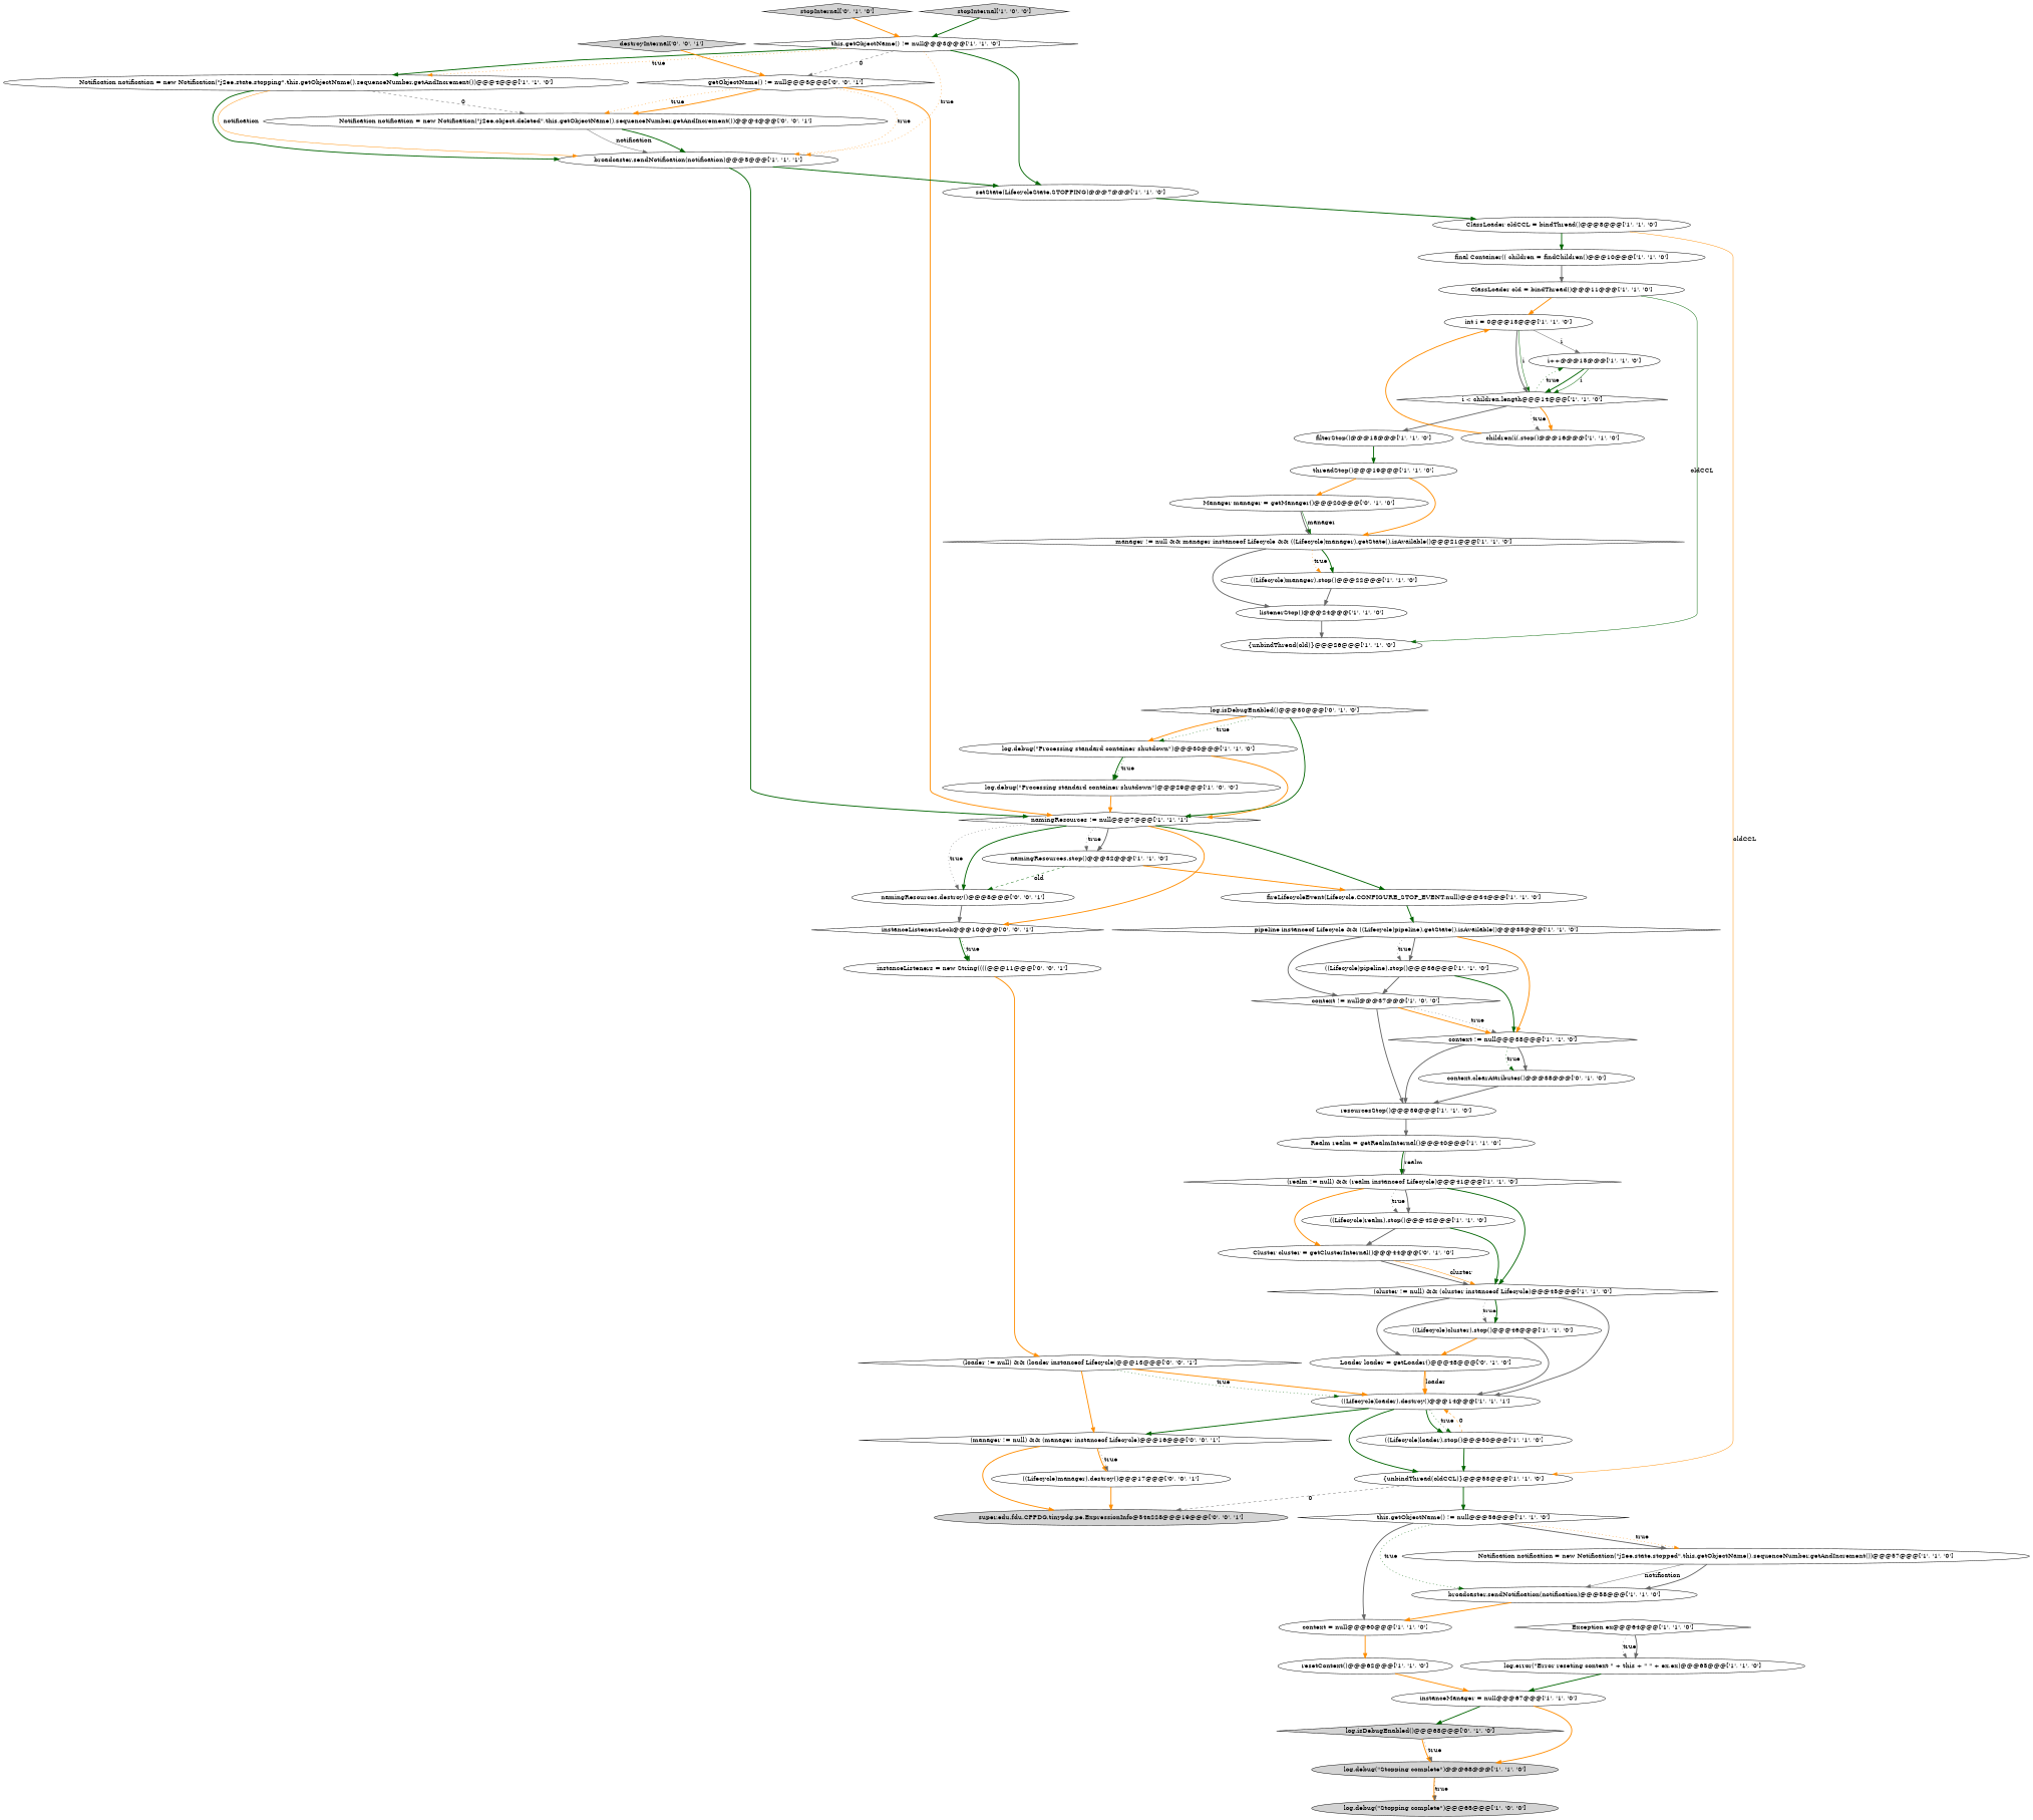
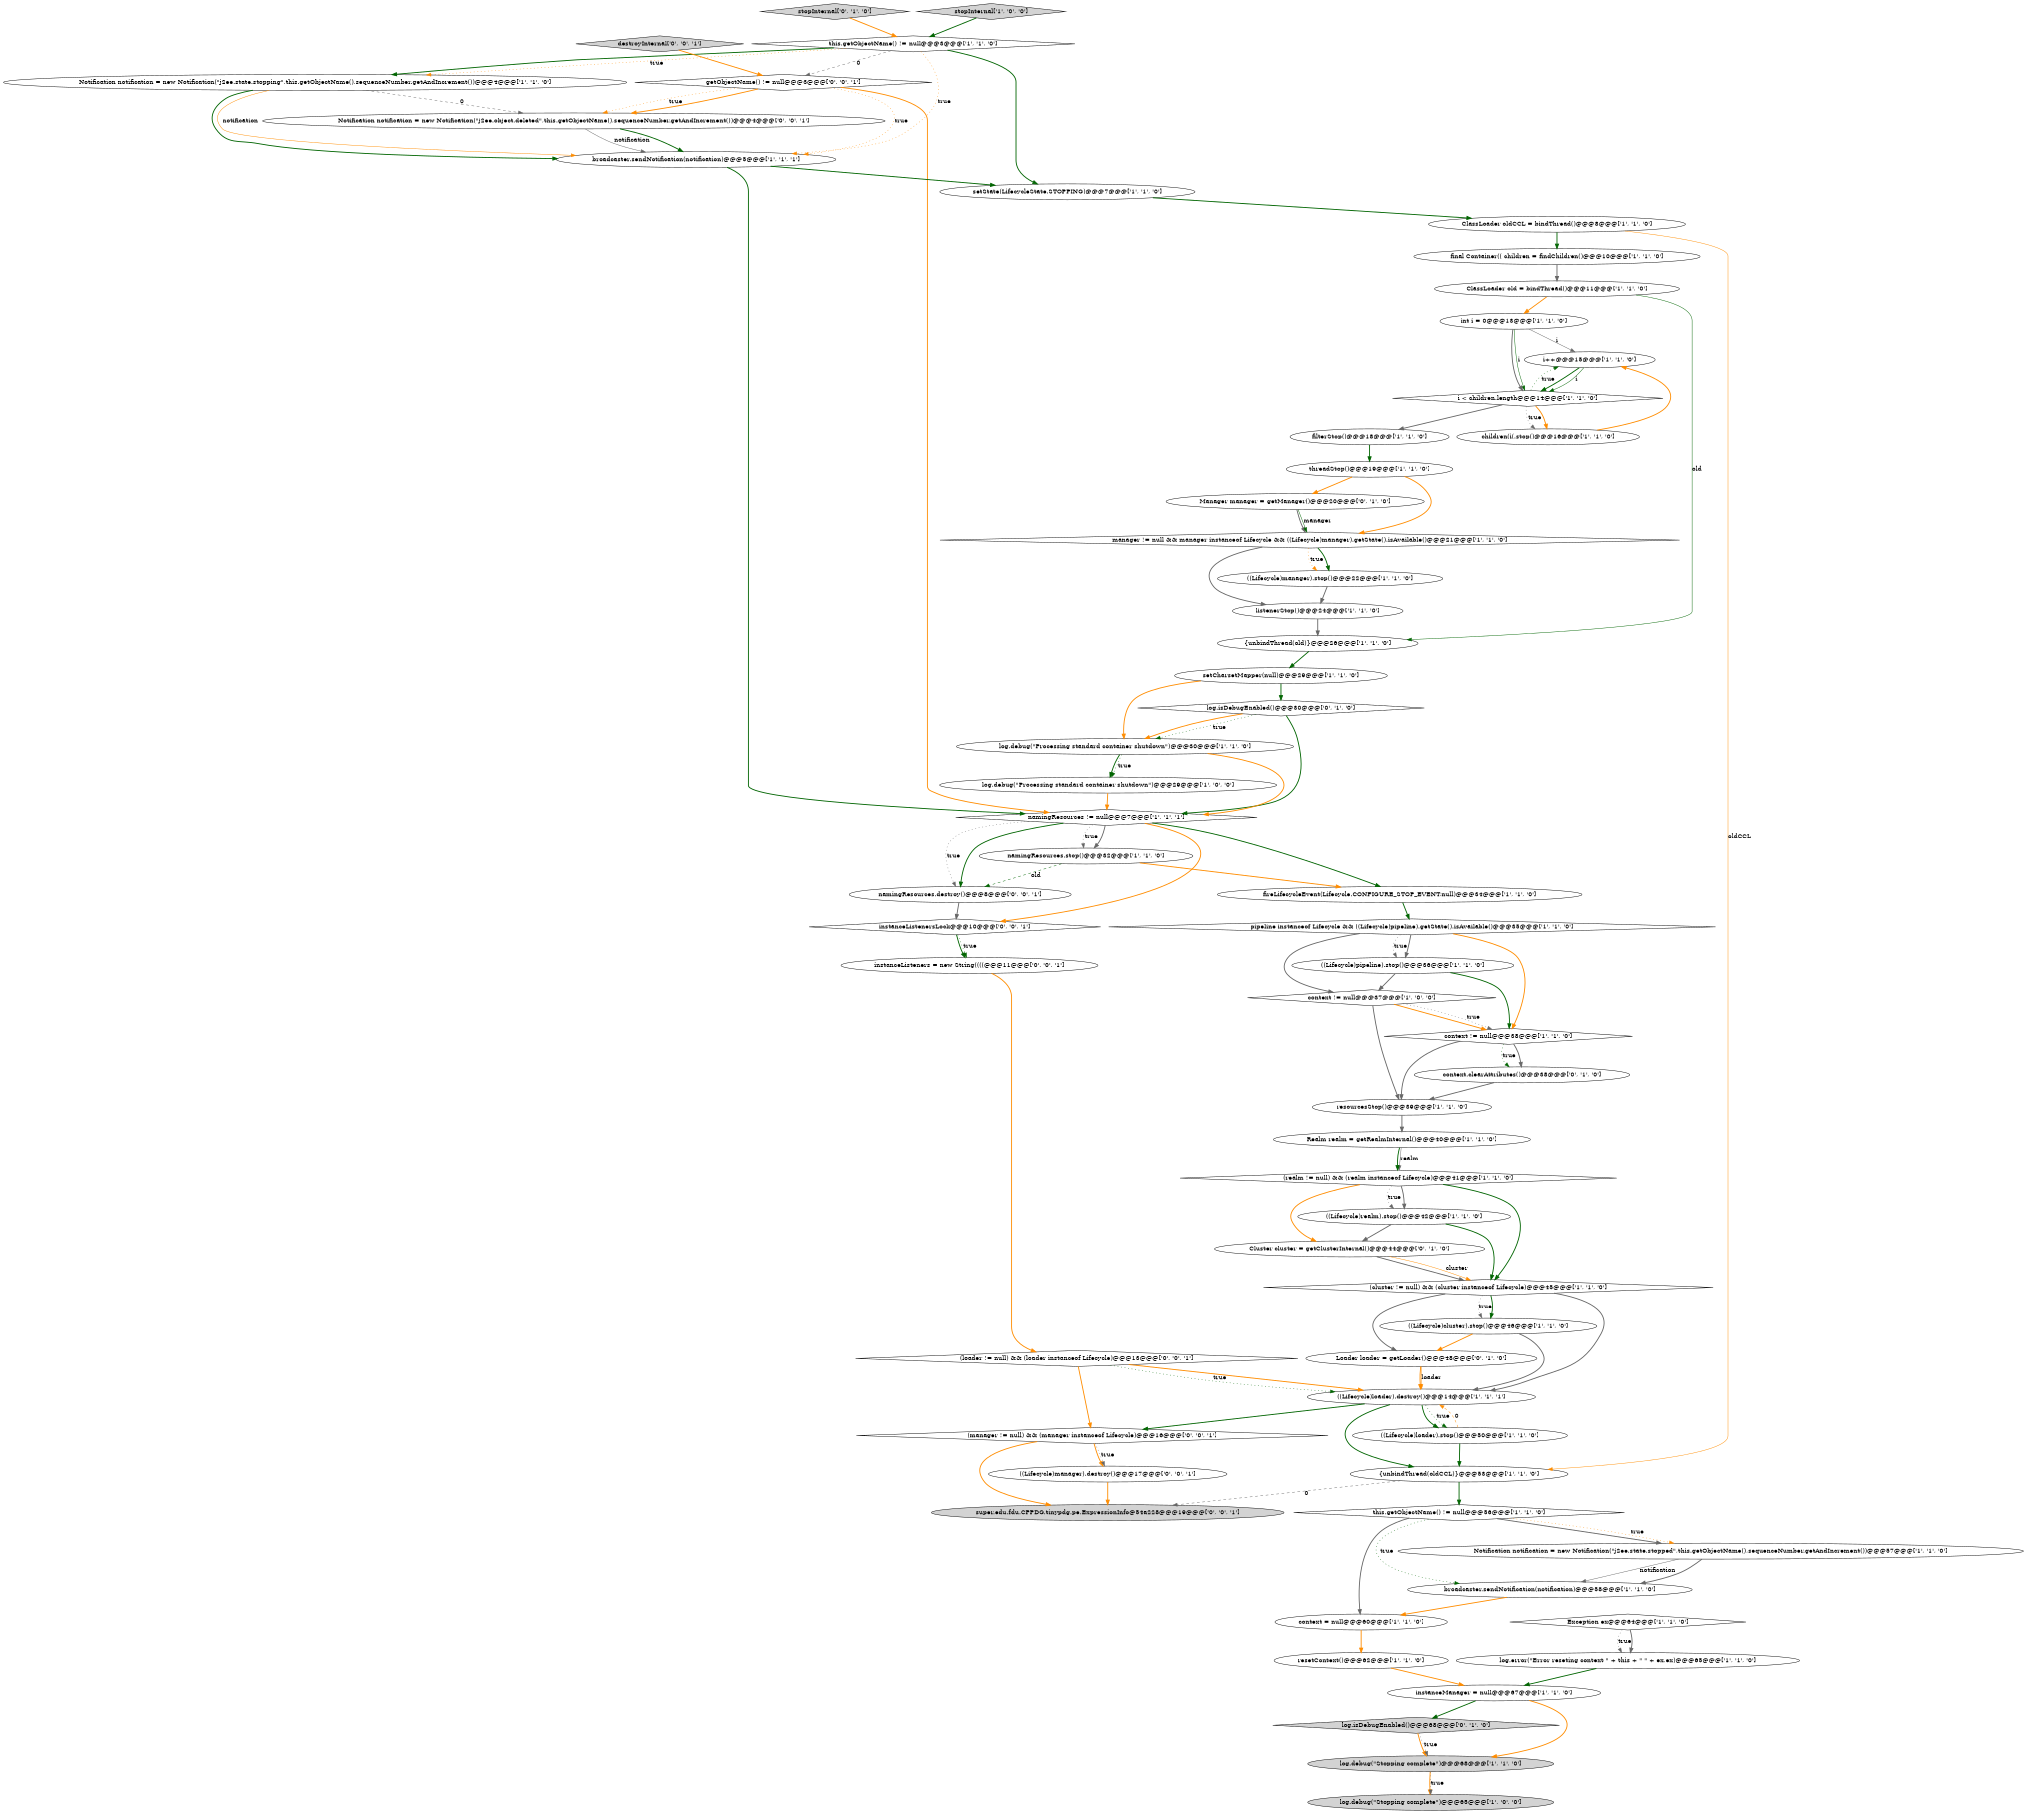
  digraph {
    node [fillcolor=white shape=ellipse style=filled]
    edge [color=darkgreen style=bold]
    n1 [label="log.error(\"Error reseting context \" + this + \" \" + ex,ex)@@@65@@@['1', '1', '0']"]
    n2 [label="instanceManager = null@@@67@@@['1', '1', '0']"]
    n3 [fillcolor=lightgray label="log.isDebugEnabled()@@@68@@@['0', '1', '0']" shape=diamond]
    n4 [fillcolor=lightgray label="log.debug(\"Stopping complete\")@@@68@@@['1', '1', '0']"]
    n5 [label="pipeline instanceof Lifecycle && ((Lifecycle)pipeline).getState().isAvailable()@@@35@@@['1', '1', '0']" shape=diamond]
    n6 [label="context != null@@@37@@@['1', '0', '0']" shape=diamond]
    n7 [label="context != null@@@38@@@['1', '1', '0']" shape=diamond]
    n8 [label="((Lifecycle)pipeline).stop()@@@36@@@['1', '1', '0']"]
    n9 [label="resourcesStop()@@@39@@@['1', '1', '0']"]
    n10 [label="context.clearAttributes()@@@38@@@['0', '1', '0']"]
    n11 [label="manager != null && manager instanceof Lifecycle && ((Lifecycle)manager).getState().isAvailable()@@@21@@@['1', '1', '0']" shape=diamond]
    n12 [label="listenerStop()@@@24@@@['1', '1', '0']"]
    n13 [label="((Lifecycle)manager).stop()@@@22@@@['1', '1', '0']"]
    n14 [label="{unbindThread(old)}@@@26@@@['1', '1', '0']"]
    n15 [label="((Lifecycle)cluster).stop()@@@46@@@['1', '1', '0']"]
    n16 [label="Loader loader = getLoader()@@@48@@@['0', '1', '0']"]
    n17 [label="((Lifecycle)loader).destroy()@@@14@@@['1', '1', '1']"]
    n18 [label="{unbindThread(oldCCL)}@@@53@@@['1', '1', '0']"]
    n19 [label="(manager != null) && (manager instanceof Lifecycle)@@@16@@@['0', '0', '1']" shape=diamond]
    n20 [label="((Lifecycle)loader).stop()@@@50@@@['1', '1', '0']"]
    n21 [label="ClassLoader old = bindThread()@@@11@@@['1', '1', '0']"]
    n22 [label="int i = 0@@@13@@@['1', '1', '0']"]
+   n23 [label="setCharsetMapper(null)@@@29@@@['1', '1', '0']"]
    n24 [label="i++@@@15@@@['1', '1', '0']"]
    n25 [label="i < children.length@@@14@@@['1', '1', '0']" shape=diamond]
    n26 [label="this.getObjectName() != null@@@56@@@['1', '1', '0']" shape=diamond]
    n27 [fillcolor=lightgray label="super.edu.fdu.CPPDG.tinypdg.pe.ExpressionInfo@54a228@@@19@@@['0', '0', '1']"]
    n28 [label="broadcaster.sendNotification(notification)@@@58@@@['1', '1', '0']"]
    n29 [label="context = null@@@60@@@['1', '1', '0']"]
    n30 [label="Notification notification = new Notification(\"j2ee.state.stopped\",this.getObjectName(),sequenceNumber.getAndIncrement())@@@57@@@['1', '1', '0']"]
    n31 [label="(realm != null) && (realm instanceof Lifecycle)@@@41@@@['1', '1', '0']" shape=diamond]
    n32 [label="Cluster cluster = getClusterInternal()@@@44@@@['0', '1', '0']"]
    n33 [label="(cluster != null) && (cluster instanceof Lifecycle)@@@45@@@['1', '1', '0']" shape=diamond]
    n34 [label="((Lifecycle)realm).stop()@@@42@@@['1', '1', '0']"]
    n35 [label="(loader != null) && (loader instanceof Lifecycle)@@@13@@@['0', '0', '1']" shape=diamond]
    n36 [label="((Lifecycle)manager).destroy()@@@17@@@['0', '0', '1']"]
    n37 [label="namingResources.stop()@@@32@@@['1', '1', '0']"]
    n38 [label="fireLifecycleEvent(Lifecycle.CONFIGURE_STOP_EVENT,null)@@@34@@@['1', '1', '0']"]
    n39 [label="namingResources.destroy()@@@8@@@['0', '0', '1']"]
    n40 [label="instanceListenersLock@@@10@@@['0', '0', '1']" shape=diamond]
    n41 [label="resetContext()@@@62@@@['1', '1', '0']"]
    n42 [fillcolor=lightgray label="stopInternal['0', '1', '0']" shape=diamond]
    n43 [label="this.getObjectName() != null@@@3@@@['1', '1', '0']" shape=diamond]
    n44 [label="getObjectName() != null@@@3@@@['0', '0', '1']" shape=diamond]
    n45 [label="broadcaster.sendNotification(notification)@@@5@@@['1', '1', '1']"]
    n46 [label="setState(LifecycleState.STOPPING)@@@7@@@['1', '1', '0']"]
    n47 [label="Notification notification = new Notification(\"j2ee.state.stopping\",this.getObjectName(),sequenceNumber.getAndIncrement())@@@4@@@['1', '1', '0']"]
    n48 [label="Realm realm = getRealmInternal()@@@40@@@['1', '1', '0']"]
    n49 [label="threadStop()@@@19@@@['1', '1', '0']"]
    n50 [label="Manager manager = getManager()@@@20@@@['0', '1', '0']"]
    n51 [label="log.isDebugEnabled()@@@30@@@['0', '1', '0']" shape=diamond]
    n52 [label="log.debug(\"Processing standard container shutdown\")@@@30@@@['1', '1', '0']"]
    n53 [label="children(i(.stop()@@@16@@@['1', '1', '0']"]
    n54 [label="filterStop()@@@18@@@['1', '1', '0']"]
    n55 [label="namingResources != null@@@7@@@['1', '1', '1']" shape=diamond]
    n56 [label="Notification notification = new Notification(\"j2ee.object.deleted\",this.getObjectName(),sequenceNumber.getAndIncrement())@@@4@@@['0', '0', '1']"]
    n57 [label="ClassLoader oldCCL = bindThread()@@@8@@@['1', '1', '0']"]
    n58 [label="final Container(( children = findChildren()@@@10@@@['1', '1', '0']"]
    n59 [label="instanceListeners = new String((((@@@11@@@['0', '0', '1']"]
    n60 [label="log.debug(\"Processing standard container shutdown\")@@@29@@@['1', '0', '0']"]
    n61 [label="Exception ex@@@64@@@['1', '1', '0']" shape=diamond]
    n62 [fillcolor=lightgray label="log.debug(\"Stopping complete\")@@@65@@@['1', '0', '0']"]
    n63 [fillcolor=lightgray label="destroyInternal['0', '0', '1']" shape=diamond]
    n64 [fillcolor=lightgray label="stopInternal['1', '0', '0']" shape=diamond]
    n1 -> n2
    n2 -> n3
    n2 -> n4 [color=darkorange]
    n3 -> n4 [color=darkorange]
    n3 -> n4 [color=gray40 label=true style=dotted]
    n4 -> n62 [color=darkorange]
    n4 -> n62 [color=gray40 label=true style=dotted]
    n5 -> n6 [color=gray40]
    n5 -> n7 [color=darkorange]
    n5 -> n8 [color=gray40 label=true style=dotted]
    n5 -> n8 [color=gray40]
    n6 -> n7 [color=darkorange]
    n6 -> n7 [color=gray40 label=true style=dotted]
    n6 -> n9 [color=gray40]
    n7 -> n9 [color=gray40]
    n7 -> n10 [color=gray40]
    n7 -> n10 [label=true style=dotted]
    n8 -> n6 [color=gray40]
    n8 -> n7
    n9 -> n48 [color=gray40]
    n10 -> n9 [color=gray40]
    n11 -> n12 [color=gray40]
    n11 -> n13 [color=darkorange label=true style=dotted]
    n11 -> n13
    n12 -> n14 [color=gray40]
    n13 -> n12 [color=gray40]
+   n14 -> n23
    n15 -> n16 [color=darkorange]
    n15 -> n17 [color=gray40]
    n16 -> n17 [color=darkorange label=loader style=solid]
    n16 -> n17 [color=darkorange]
    n17 -> n18
    n17 -> n19
    n17 -> n20
    n17 -> n20 [label=true style=dotted]
    n18 -> n26
    n18 -> n27 [color=gray40 label=0 style=dashed]
    n19 -> n27 [color=darkorange]
    n19 -> n36 [color=darkorange]
    n19 -> n36 [color=gray40 label=true style=dotted]
    n20 -> n17 [color=darkorange label=0 style=dashed]
    n20 -> n18
-   n21 -> n14 [label=oldCCL style=solid]
+   n21 -> n14 [label=old style=solid]
    n21 -> n22 [color=darkorange]
    n22 -> n24 [color=gray40 label=i style=solid]
    n22 -> n25 [label=i style=solid]
    n22 -> n25 [color=gray40]
+   n23 -> n51
+   n23 -> n52 [color=darkorange]
    n24 -> n25
    n24 -> n25 [label=i style=solid]
    n25 -> n24 [label=true style=dotted]
    n25 -> n53 [color=gray40 label=true style=dotted]
    n25 -> n53 [color=darkorange]
    n25 -> n54 [color=gray40]
    n26 -> n28 [label=true style=dotted]
    n26 -> n29 [color=gray40]
    n26 -> n30 [color=gray40]
    n26 -> n30 [color=darkorange label=true style=dotted]
    n28 -> n29 [color=darkorange]
    n29 -> n41 [color=darkorange]
    n30 -> n28 [color=gray40 label=notification style=solid]
    n30 -> n28 [color=gray40]
    n31 -> n32 [color=darkorange]
    n31 -> n33
    n31 -> n34 [color=gray40]
    n31 -> n34 [color=gray40 label=true style=dotted]
    n32 -> n33 [color=gray40]
    n32 -> n33 [color=darkorange label=cluster style=solid]
    n33 -> n15 [color=gray40 label=true style=dotted]
    n33 -> n15
    n33 -> n16 [color=gray40]
    n33 -> n17 [color=gray40]
    n34 -> n32 [color=gray40]
    n34 -> n33
    n35 -> n17 [color=darkorange]
    n35 -> n17 [label=true style=dotted]
    n35 -> n19 [color=darkorange]
    n36 -> n27 [color=darkorange]
    n37 -> n38 [color=darkorange]
    n37 -> n39 [label=old style=dashed]
    n38 -> n5
    n39 -> n40 [color=gray40]
    n40 -> n59 [label=true style=dotted]
    n40 -> n59
    n41 -> n2 [color=darkorange]
    n42 -> n43 [color=darkorange]
    n43 -> n44 [color=gray40 label=0 style=dashed]
    n43 -> n45 [color=darkorange label=true style=dotted]
    n43 -> n46
    n43 -> n47 [color=darkorange label=true style=dotted]
    n43 -> n47
    n44 -> n45 [color=darkorange label=true style=dotted]
    n44 -> n55 [color=darkorange]
    n44 -> n56 [color=darkorange label=true style=dotted]
    n44 -> n56 [color=darkorange]
    n45 -> n46
    n45 -> n55
    n46 -> n57
    n47 -> n45 [color=darkorange label=notification style=solid]
    n47 -> n45
    n47 -> n56 [color=gray40 label=0 style=dashed]
    n48 -> n31 [color=gray40 label=realm style=solid]
    n48 -> n31
    n49 -> n11 [color=darkorange]
    n49 -> n50 [color=darkorange]
    n50 -> n11 [color=gray40]
    n50 -> n11 [label=manager style=solid]
    n51 -> n52 [label=true style=dotted]
    n51 -> n52 [color=darkorange]
    n51 -> n55
    n52 -> n55 [color=darkorange]
    n52 -> n60
    n52 -> n60 [label=true style=dotted]
-   n53 -> n22 [color=darkorange]
+   n53 -> n24 [color=darkorange]
    n54 -> n49
    n55 -> n37 [color=gray40]
    n55 -> n37 [color=gray40 label=true style=dotted]
    n55 -> n38
    n55 -> n39 [color=gray40 label=true style=dotted]
    n55 -> n39
    n55 -> n40 [color=darkorange]
    n56 -> n45 [color=gray40 label=notification style=solid]
    n56 -> n45
    n57 -> n18 [color=darkorange label=oldCCL style=solid]
    n57 -> n58
    n58 -> n21 [color=gray40]
    n59 -> n35 [color=darkorange]
    n60 -> n55 [color=darkorange]
    n61 -> n1 [color=gray40 label=true style=dotted]
    n61 -> n1 [color=gray40]
    n63 -> n44 [color=darkorange]
    n64 -> n43
  }
